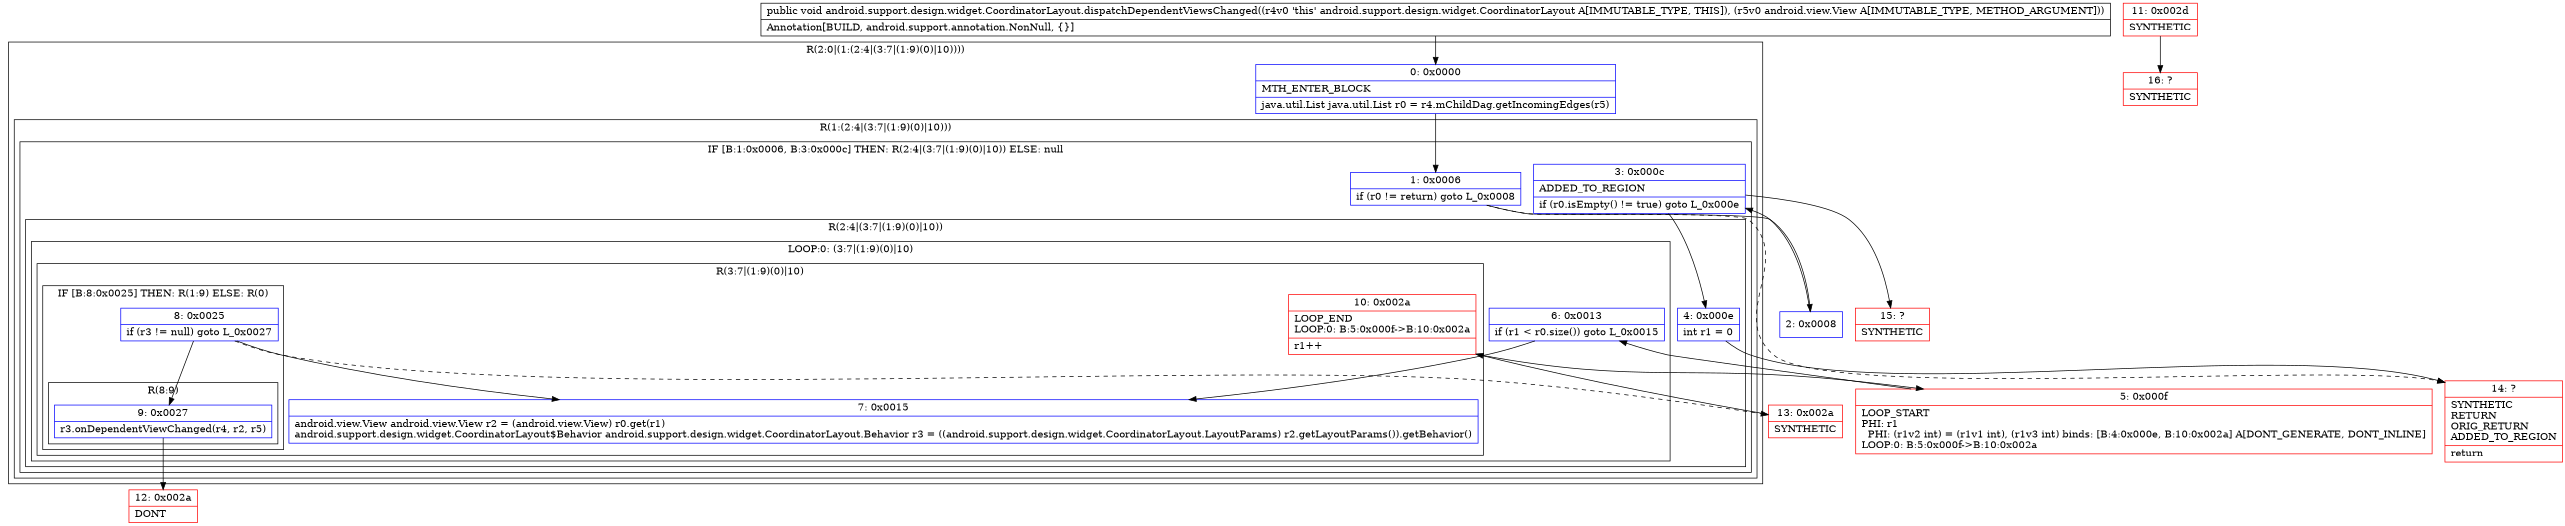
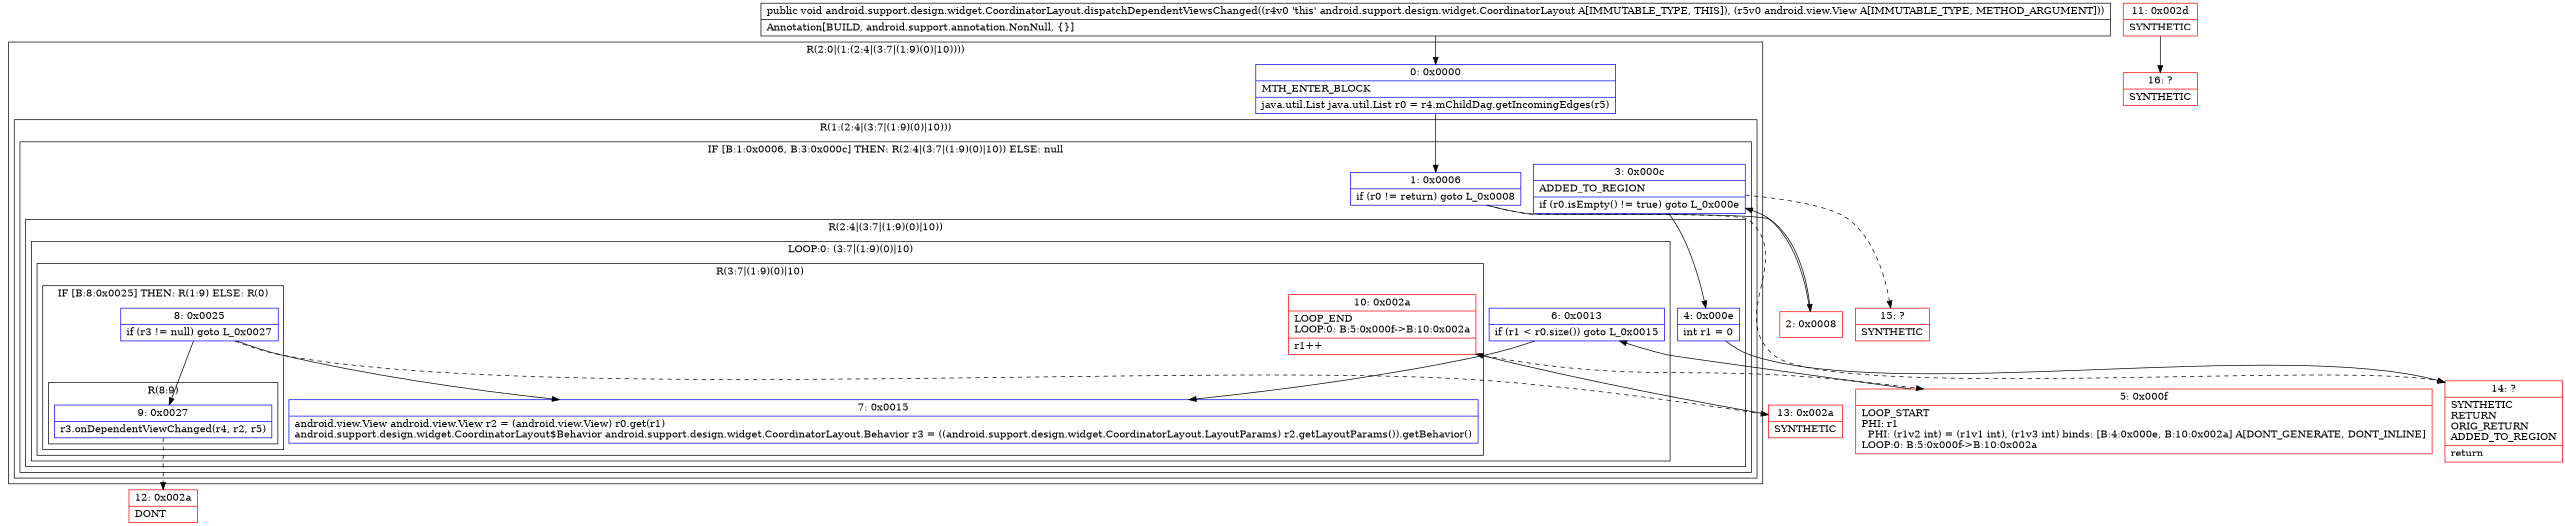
  digraph {
    node [color=red shape=record]
    n1 [color=blue label="{9\:\ 0x0027|r3.onDependentViewChanged(r4, r2, r5)\l}"]
    n2 [color=blue label="{8\:\ 0x0025|if (r3 != null) goto L_0x0027\l}"]
    n3 [color=blue label="{7\:\ 0x0015|android.view.View android.view.View r2 = (android.view.View) r0.get(r1)\landroid.support.design.widget.CoordinatorLayout$Behavior android.support.design.widget.CoordinatorLayout.Behavior r3 = ((android.support.design.widget.CoordinatorLayout.LayoutParams) r2.getLayoutParams()).getBehavior()\l}"]
    n4 [label="{10\:\ 0x002a|LOOP_END\lLOOP:0: B:5:0x000f\-\>B:10:0x002a\l|r1++\l}"]
    n5 [color=blue label="{6\:\ 0x0013|if (r1 \< r0.size()) goto L_0x0015\l}"]
    n6 [color=blue label="{4\:\ 0x000e|int r1 = 0\l}"]
    n7 [color=blue label="{1\:\ 0x0006|if (r0 != return) goto L_0x0008\l}"]
    n8 [color=blue label="{3\:\ 0x000c|ADDED_TO_REGION\l|if (r0.isEmpty() != true) goto L_0x000e\l}"]
    n9 [color=blue label="{0\:\ 0x0000|MTH_ENTER_BLOCK\l|java.util.List java.util.List r0 = r4.mChildDag.getIncomingEdges(r5)\l}"]
    n10 [label="{12\:\ 0x002a|DONT\l}"]
    n11 [label="{13\:\ 0x002a|SYNTHETIC\l}"]
    n12 [label="{5\:\ 0x000f|LOOP_START\lPHI: r1 \l  PHI: (r1v2 int) = (r1v1 int), (r1v3 int) binds: [B:4:0x000e, B:10:0x002a] A[DONT_GENERATE, DONT_INLINE]\lLOOP:0: B:5:0x000f\-\>B:10:0x002a\l}"]
    n13 [label="{14\:\ ?|SYNTHETIC\lRETURN\lORIG_RETURN\lADDED_TO_REGION\l|return\l}"]
-   n14 [color=blue label="{2\:\ 0x0008}"]
+   n14 [label="{2\:\ 0x0008}"]
    n15 [label="{15\:\ ?|SYNTHETIC\l}"]
    n16 [label="{11\:\ 0x002d|SYNTHETIC\l}"]
    n17 [label="{16\:\ ?|SYNTHETIC\l}"]
    n18 [label="{public void android.support.design.widget.CoordinatorLayout.dispatchDependentViewsChanged((r4v0 'this' android.support.design.widget.CoordinatorLayout A[IMMUTABLE_TYPE, THIS]), (r5v0 android.view.View A[IMMUTABLE_TYPE, METHOD_ARGUMENT]))  | Annotation[BUILD, android.support.annotation.NonNull, \{\}]\l}" color=""]
    subgraph cluster_1 {
      label="R(2:0|(1:(2:4|(3:7|(1:9)(0)|10))))"
      n9
      subgraph cluster_2 {
        label="R(1:(2:4|(3:7|(1:9)(0)|10)))"
        subgraph cluster_3 {
          label="IF [B:1:0x0006, B:3:0x000c] THEN: R(2:4|(3:7|(1:9)(0)|10)) ELSE: null"
          n7
          n8
          subgraph cluster_4 {
            label="R(2:4|(3:7|(1:9)(0)|10))"
            n6
            subgraph cluster_5 {
              label="LOOP:0: (3:7|(1:9)(0)|10)"
              n5
              subgraph cluster_6 {
                label="R(3:7|(1:9)(0)|10)"
                n3
                n4
                subgraph cluster_7 {
                  label="IF [B:8:0x0025] THEN: R(1:9) ELSE: R(0)"
                  n2
                  subgraph cluster_8 {
                    label="R(8:9)"
                    n1
                  }
                  subgraph cluster_9 {
                    label="R(0)"
                  }
                }
              }
            }
          }
        }
      }
    }
-   n1 -> n10
+   n1 -> n10 [style=dashed]
    n2 -> n1
    n2 -> n3
    n2 -> n11 [style=dashed]
-   n4 -> n12
+   n4 -> n12 [style=dashed]
    n5 -> n3
    n6 -> n13
    n7 -> n13 [style=dashed]
    n7 -> n14
    n8 -> n6
-   n8 -> n15 [style=solid]
+   n8 -> n15 [style=dashed]
    n9 -> n7
    n11 -> n4
    n12 -> n5
    n14 -> n8
    n16 -> n17
    n18 -> n9
  }
